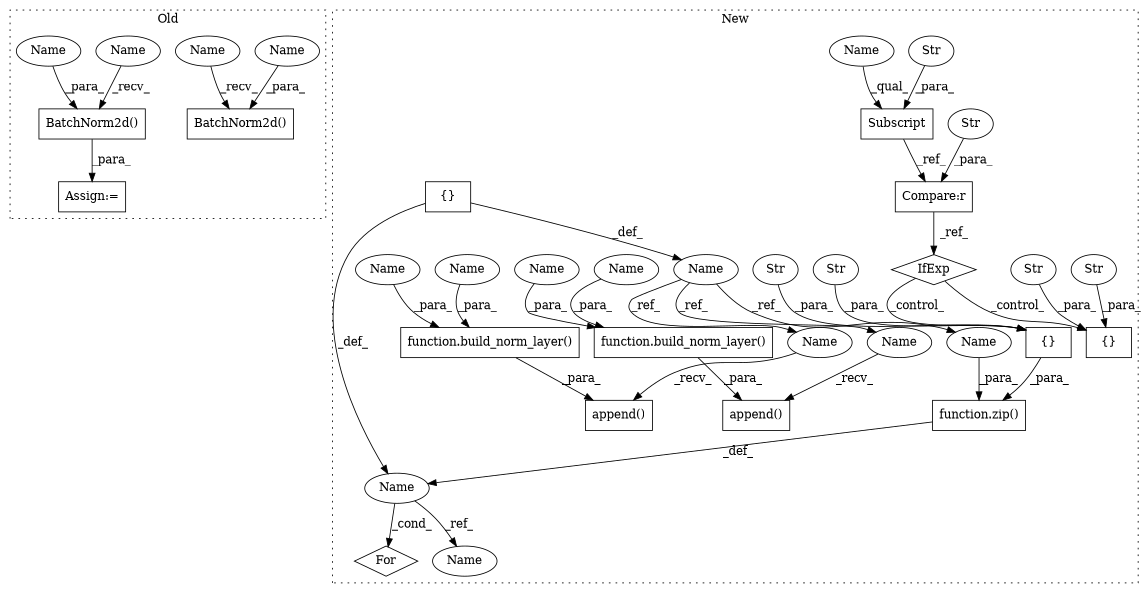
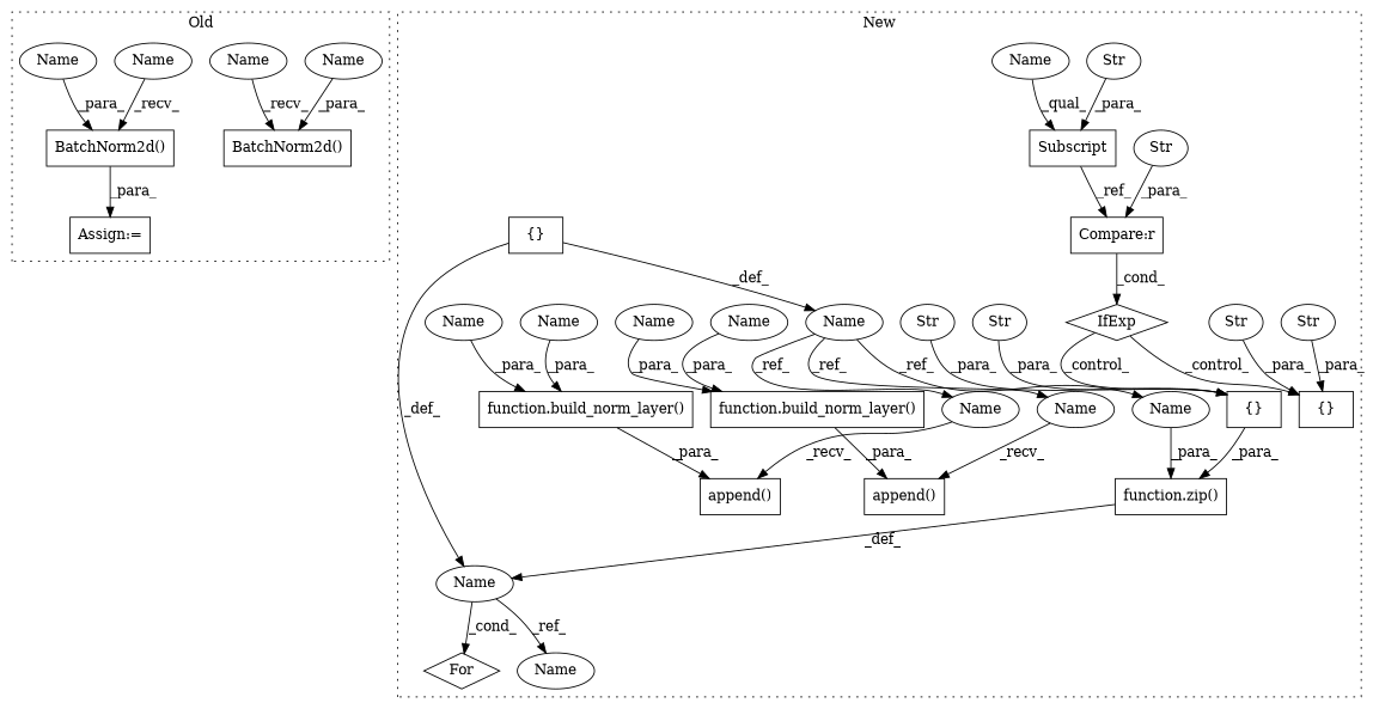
  digraph {
    node [a=87 l=5 s=1136 shape=ellipse]
    n1 [a=75 l="15,1" label="BatchNorm2d()" s="977,998" shape=box]
    n2 [a=75 l="15,1" label="BatchNorm2d()" s="848,869" shape=box]
    n3 [a=68 l=3 label="Assign:=" s=974 shape=box]
    n4 [l=6 label=Name s=863]
    n5 [l=6 label=Name s=992]
    n6 [l=2 label=Name s=848]
    n7 [l=2 label=Name s=977]
    n8 [a=63 l="17,0" label=Subscript s="1136,0" shape=box]
    n9 [a=66 l=6 label=Str s=1146]
    n10 [a=40 l=25 label="Compare:r" shape=box]
    n11 [a=66 l=4 label=Str s=1157]
    n12 [a=51 l="4,33" label=IfExp s="1132,1161" shape=diamond]
    n13 [a=75 l="17,1" label="function.build_norm_layer()" s="1054,1088" shape=box]
    n14 [a=59 l="1,0" label="{}" s="1194,1207" shape=box]
    n15 [a=66 label=Str s=1202]
    n16 [a=66 label=Str s=1195]
    n17 [a=59 l="1,0" label="{}" s="1118,1131" shape=box]
    n18 [a=66 label=Str s=1126]
    n19 [a=66 label=Str s=1119]
    n20 [a=107 l="4,14" label=For s="1218,1270" shape=diamond]
    n21 [a=59 l="2,1" label="{}" s="960,960" shape=box]
    n22 [a=75 l="17,1" label="function.build_norm_layer()" s="990,1024" shape=box]
    n23 [a=75 l="19,1" label="append()" s="971,1025" shape=box]
    n24 [l=11 label=Name s=946]
    n25 [a=75 l="4,1" label="function.zip()" s="1237,1269" shape=box]
    n26 [label=Name s=1228]
    n27 [a=75 l="19,1" label="append()" s="1035,1089" shape=box]
    n28 [l=6 label=Name s=1082]
    n29 [l=6 label=Name s=1018]
    n30 [l=9 label=Name s=1007]
    n31 [l=9 label=Name]
    n32 [l=9 label=Name s=1071]
    n33 [label=Name s=1306]
    n34 [l=11 label=Name s=1035]
    n35 [l=11 label=Name s=971]
    n36 [l=11 label=Name s=1258]
    subgraph cluster_1 {
      label=Old
      style=dotted
      n1
      n2
      n3
      n4
      n5
      n6
      n7
    }
    subgraph cluster_2 {
      label=New
      style=dotted
      n8
      n9
      n10
      n11
      n12
      n13
      n14
      n15
      n16
      n17
      n18
      n19
      n20
      n21
      n22
      n23
      n24
      n25
      n26
      n27
      n28
      n29
      n30
      n31
      n32
      n33
      n34
      n35
      n36
    }
    n1 -> n3 [label=_para_]
    n4 -> n2 [label=_para_]
    n5 -> n1 [label=_para_]
    n6 -> n2 [label=_recv_]
    n7 -> n1 [label=_recv_]
    n8 -> n10 [label=_ref_]
    n9 -> n8 [label=_para_]
-   n10 -> n12 [label=_ref_]
+   n10 -> n12 [label=_cond_]
    n11 -> n10 [label=_para_]
    n12 -> n14 [label=_control_]
    n12 -> n17 [label=_control_]
    n13 -> n27 [label=_para_]
    n14 -> n25 [label=_para_]
    n15 -> n14 [label=_para_]
    n16 -> n14 [label=_para_]
    n18 -> n17 [label=_para_]
    n19 -> n17 [label=_para_]
    n21 -> n24 [label=_def_]
    n21 -> n26 [label=_def_]
    n22 -> n23 [label=_para_]
    n24 -> n34 [label=_ref_]
    n24 -> n35 [label=_ref_]
    n24 -> n36 [label=_ref_]
    n25 -> n26 [label=_def_]
    n26 -> n20 [label=_cond_]
    n26 -> n33 [label=_ref_]
    n28 -> n13 [label=_para_]
    n29 -> n22 [label=_para_]
    n30 -> n22 [label=_para_]
    n31 -> n8 [label=_qual_]
    n32 -> n13 [label=_para_]
    n34 -> n27 [label=_recv_]
    n35 -> n23 [label=_recv_]
    n36 -> n25 [label=_para_]
  }
